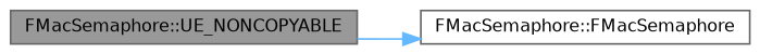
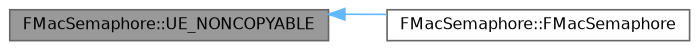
  digraph {
    rankdir=LR
    node [fontname=Helvetica fontsize=10 shape=box style=filled]
    n1 [color=gray40 fillcolor=grey60 fontcolor=black height=0.2 label="FMacSemaphore::UE_NONCOPYABLE" width=0.4]
    n2 [color=grey40 fillcolor=white height=0.2 label="FMacSemaphore::FMacSemaphore" width=0.4]
-   n1 -> n2 [color=steelblue1 fontname=Helvetica fontsize=10 labelfontname=Helvetica labelfontsize=10 style=solid]
+   n2 -> n1 [color=steelblue1 fontname=Helvetica fontsize=10 labelfontname=Helvetica labelfontsize=10 style=solid]
  }
